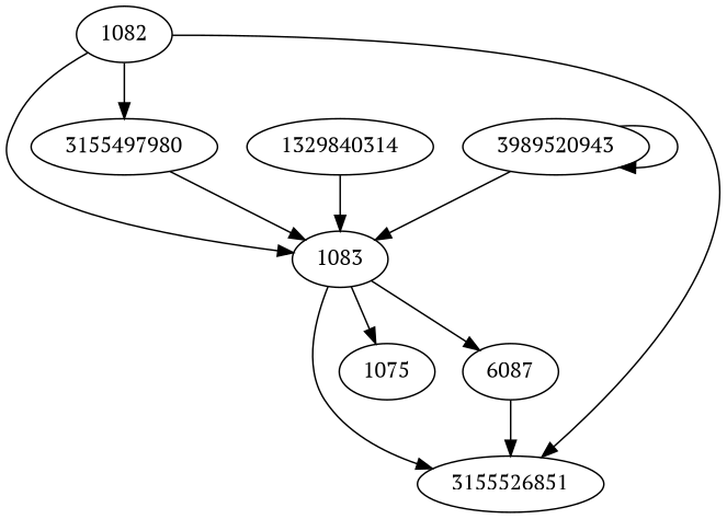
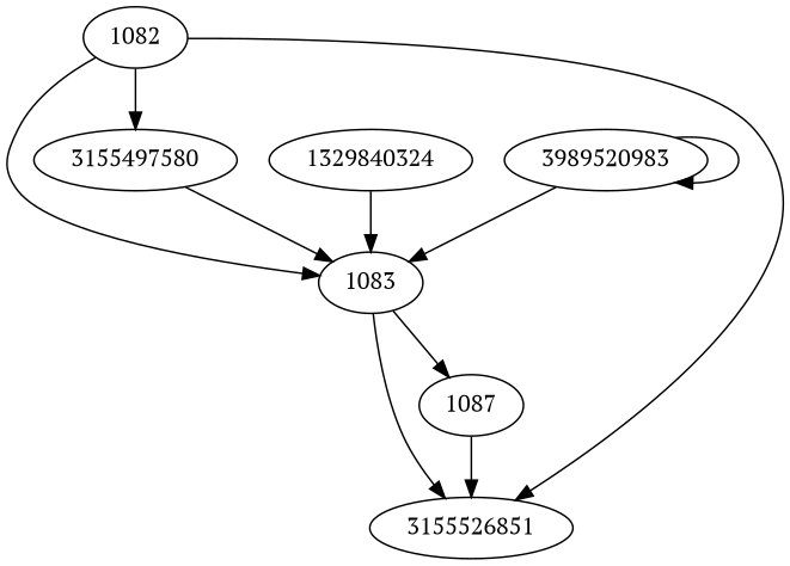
  digraph {
    fontname="PT Serif"
    node [fontname="PT Serif"]
    edge [fontname="PT Serif"]
    1083
    3155526851
-   1075
-   1087 [label=6087]
-   1329840314
-   3989520943
-   3155497580 [label=3155497980]
+   1087
+   1329840314 [label=1329840324]
+   3989520943 [label=3989520983]
+   3155497580
    1082
    1083 -> 3155526851
-   1083 -> 1075
    1083 -> 1087
    1087 -> 3155526851
    1329840314 -> 1083
    3989520943 -> 1083
    3989520943 -> 3989520943
    3155497580 -> 1083
    1082 -> 1083
    1082 -> 3155526851
    1082 -> 3155497580
  }
